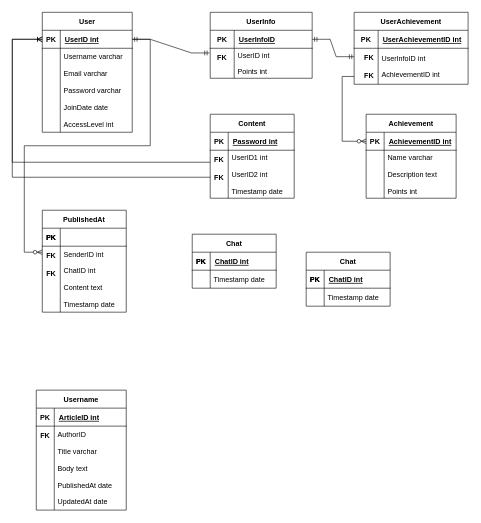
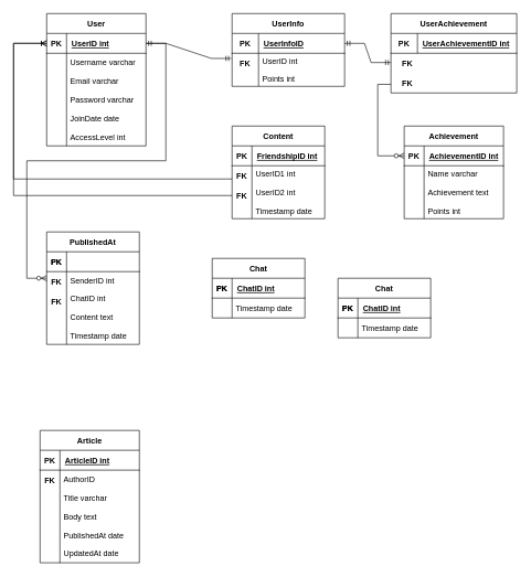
  <mxCell id="0" />
  <mxCell id="1" parent="0" />
  <mxCell id="2" value="User" style="shape=table;startSize=30;container=1;collapsible=1;childLayout=tableLayout;fixedRows=1;rowLines=0;fontStyle=1;align=center;resizeLast=1;" parent="1" vertex="1"><mxGeometry x="70" y="20" width="150" height="200" as="geometry" /></mxCell>
  <mxCell id="3" value="" style="shape=partialRectangle;collapsible=0;dropTarget=0;pointerEvents=0;fillColor=none;points=[[0,0.5],[1,0.5]];portConstraint=eastwest;top=0;left=0;right=0;bottom=1;" parent="2" vertex="1"><mxGeometry y="30" width="150" height="30" as="geometry" /></mxCell>
  <mxCell id="4" value="PK" style="shape=partialRectangle;overflow=hidden;connectable=0;fillColor=none;top=0;left=0;bottom=0;right=0;fontStyle=1;" parent="3" vertex="1"><mxGeometry width="30" height="30" as="geometry"><mxRectangle width="30" height="30" as="alternateBounds" /></mxGeometry></mxCell>
  <mxCell id="5" value="UserID int" style="shape=partialRectangle;overflow=hidden;connectable=0;fillColor=none;top=0;left=0;bottom=0;right=0;align=left;spacingLeft=6;fontStyle=5;" parent="3" vertex="1"><mxGeometry x="30" width="120" height="30" as="geometry"><mxRectangle width="120" height="30" as="alternateBounds" /></mxGeometry></mxCell>
  <mxCell id="6" value="" style="shape=partialRectangle;collapsible=0;dropTarget=0;pointerEvents=0;fillColor=none;points=[[0,0.5],[1,0.5]];portConstraint=eastwest;top=0;left=0;right=0;bottom=0;" parent="2" vertex="1"><mxGeometry y="60" width="150" height="140" as="geometry" /></mxCell>
  <mxCell id="7" value="" style="shape=partialRectangle;overflow=hidden;connectable=0;fillColor=none;top=0;left=0;bottom=0;right=0;" parent="6" vertex="1"><mxGeometry width="30" height="140" as="geometry"><mxRectangle width="30" height="140" as="alternateBounds" /></mxGeometry></mxCell>
  <mxCell id="8" value="Username varchar&#10;&#10;Email varchar&#10;&#10;Password varchar&#10;&#10;JoinDate date&#10;&#10;AccessLevel int" style="shape=partialRectangle;overflow=hidden;connectable=0;fillColor=none;top=0;left=0;bottom=0;right=0;align=left;spacingLeft=6;spacingTop=0;spacing=0;horizontal=1;spacingBottom=0;" parent="6" vertex="1"><mxGeometry x="30" width="120" height="140" as="geometry"><mxRectangle width="120" height="140" as="alternateBounds" /></mxGeometry></mxCell>
  <mxCell id="9" value="UserInfo" style="shape=table;startSize=30;container=1;collapsible=1;childLayout=tableLayout;fixedRows=1;rowLines=0;fontStyle=1;align=center;resizeLast=1;" vertex="1" parent="1"><mxGeometry x="350" y="20" width="170" height="110" as="geometry" /></mxCell>
  <mxCell id="10" value="" style="shape=partialRectangle;collapsible=0;dropTarget=0;pointerEvents=0;fillColor=none;points=[[0,0.5],[1,0.5]];portConstraint=eastwest;top=0;left=0;right=0;bottom=1;" vertex="1" parent="9"><mxGeometry y="30" width="170" height="30" as="geometry" /></mxCell>
  <mxCell id="11" value="PK" style="shape=partialRectangle;overflow=hidden;connectable=0;fillColor=none;top=0;left=0;bottom=0;right=0;fontStyle=1;" vertex="1" parent="10"><mxGeometry width="40" height="30" as="geometry"><mxRectangle width="40" height="30" as="alternateBounds" /></mxGeometry></mxCell>
  <mxCell id="12" value="UserInfoID" style="shape=partialRectangle;overflow=hidden;connectable=0;fillColor=none;top=0;left=0;bottom=0;right=0;align=left;spacingLeft=6;fontStyle=5;" vertex="1" parent="10"><mxGeometry x="40" width="130" height="30" as="geometry"><mxRectangle width="130" height="30" as="alternateBounds" /></mxGeometry></mxCell>
  <mxCell id="13" value="" style="shape=partialRectangle;collapsible=0;dropTarget=0;pointerEvents=0;fillColor=none;points=[[0,0.5],[1,0.5]];portConstraint=eastwest;top=0;left=0;right=0;bottom=0;" vertex="1" parent="9"><mxGeometry y="60" width="170" height="50" as="geometry" /></mxCell>
  <mxCell id="14" value="" style="shape=partialRectangle;overflow=hidden;connectable=0;fillColor=none;top=0;left=0;bottom=0;right=0;" vertex="1" parent="13"><mxGeometry width="40" height="50" as="geometry"><mxRectangle width="40" height="50" as="alternateBounds" /></mxGeometry></mxCell>
  <mxCell id="15" value="UserID int&#10;&#10;Points int" style="shape=partialRectangle;overflow=hidden;connectable=0;fillColor=none;top=0;left=0;bottom=0;right=0;align=left;spacingLeft=6;spacingTop=0;spacing=0;horizontal=1;spacingBottom=0;" vertex="1" parent="13"><mxGeometry x="40" width="130" height="50" as="geometry"><mxRectangle width="130" height="50" as="alternateBounds" /></mxGeometry></mxCell>
  <mxCell id="16" value="FK" style="shape=partialRectangle;overflow=hidden;connectable=0;fillColor=none;top=0;left=0;bottom=0;right=0;fontStyle=1;" vertex="1" parent="1"><mxGeometry x="70" y="380" width="30" height="30" as="geometry"><mxRectangle width="30" height="30" as="alternateBounds" /></mxGeometry></mxCell>
  <mxCell id="17" value="Content" style="shape=table;startSize=30;container=1;collapsible=1;childLayout=tableLayout;fixedRows=1;rowLines=0;fontStyle=1;align=center;resizeLast=1;" vertex="1" parent="1"><mxGeometry x="350" y="190" width="140" height="140" as="geometry" /></mxCell>
  <mxCell id="18" value="" style="shape=partialRectangle;collapsible=0;dropTarget=0;pointerEvents=0;fillColor=none;points=[[0,0.5],[1,0.5]];portConstraint=eastwest;top=0;left=0;right=0;bottom=1;" vertex="1" parent="17"><mxGeometry y="30" width="140" height="30" as="geometry" /></mxCell>
  <mxCell id="19" value="PK" style="shape=partialRectangle;overflow=hidden;connectable=0;fillColor=none;top=0;left=0;bottom=0;right=0;fontStyle=1;" vertex="1" parent="18"><mxGeometry width="30" height="30" as="geometry"><mxRectangle width="30" height="30" as="alternateBounds" /></mxGeometry></mxCell>
- <mxCell id="20" value="Password int" style="shape=partialRectangle;overflow=hidden;connectable=0;fillColor=none;top=0;left=0;bottom=0;right=0;align=left;spacingLeft=6;fontStyle=5;" vertex="1" parent="18"><mxGeometry x="30" width="110" height="30" as="geometry"><mxRectangle width="110" height="30" as="alternateBounds" /></mxGeometry></mxCell>
+ <mxCell id="20" value="FriendshipID int" style="shape=partialRectangle;overflow=hidden;connectable=0;fillColor=none;top=0;left=0;bottom=0;right=0;align=left;spacingLeft=6;fontStyle=5;" vertex="1" parent="18"><mxGeometry x="30" width="110" height="30" as="geometry"><mxRectangle width="110" height="30" as="alternateBounds" /></mxGeometry></mxCell>
  <mxCell id="21" value="" style="shape=partialRectangle;collapsible=0;dropTarget=0;pointerEvents=0;fillColor=none;points=[[0,0.5],[1,0.5]];portConstraint=eastwest;top=0;left=0;right=0;bottom=0;" vertex="1" parent="17"><mxGeometry y="60" width="140" height="80" as="geometry" /></mxCell>
  <mxCell id="22" value="" style="shape=partialRectangle;overflow=hidden;connectable=0;fillColor=none;top=0;left=0;bottom=0;right=0;" vertex="1" parent="21"><mxGeometry width="30" height="80" as="geometry"><mxRectangle width="30" height="80" as="alternateBounds" /></mxGeometry></mxCell>
  <mxCell id="23" value="UserID1 int&#10;&#10;UserID2 int&#10;&#10;Timestamp date" style="shape=partialRectangle;overflow=hidden;connectable=0;fillColor=none;top=0;left=0;bottom=0;right=0;align=left;spacingLeft=6;spacingTop=0;spacing=0;horizontal=1;spacingBottom=0;" vertex="1" parent="21"><mxGeometry x="30" width="110" height="80" as="geometry"><mxRectangle width="110" height="80" as="alternateBounds" /></mxGeometry></mxCell>
  <mxCell id="24" value="FK" style="shape=partialRectangle;overflow=hidden;connectable=0;fillColor=none;top=0;left=0;bottom=0;right=0;fontStyle=1;" vertex="1" parent="1"><mxGeometry x="350" y="250" width="30" height="30" as="geometry"><mxRectangle width="30" height="30" as="alternateBounds" /></mxGeometry></mxCell>
  <mxCell id="25" value="FK" style="shape=partialRectangle;overflow=hidden;connectable=0;fillColor=none;top=0;left=0;bottom=0;right=0;fontStyle=1;" vertex="1" parent="1"><mxGeometry x="350" y="280" width="30" height="30" as="geometry"><mxRectangle width="30" height="30" as="alternateBounds" /></mxGeometry></mxCell>
  <mxCell id="26" value="Achievement" style="shape=table;startSize=30;container=1;collapsible=1;childLayout=tableLayout;fixedRows=1;rowLines=0;fontStyle=1;align=center;resizeLast=1;" vertex="1" parent="1"><mxGeometry x="610" y="190" width="150" height="140" as="geometry" /></mxCell>
  <mxCell id="27" value="" style="shape=partialRectangle;collapsible=0;dropTarget=0;pointerEvents=0;fillColor=none;points=[[0,0.5],[1,0.5]];portConstraint=eastwest;top=0;left=0;right=0;bottom=1;" vertex="1" parent="26"><mxGeometry y="30" width="150" height="30" as="geometry" /></mxCell>
  <mxCell id="28" value="PK" style="shape=partialRectangle;overflow=hidden;connectable=0;fillColor=none;top=0;left=0;bottom=0;right=0;fontStyle=1;" vertex="1" parent="27"><mxGeometry width="30" height="30" as="geometry"><mxRectangle width="30" height="30" as="alternateBounds" /></mxGeometry></mxCell>
  <mxCell id="29" value="AchievementID int" style="shape=partialRectangle;overflow=hidden;connectable=0;fillColor=none;top=0;left=0;bottom=0;right=0;align=left;spacingLeft=6;fontStyle=5;" vertex="1" parent="27"><mxGeometry x="30" width="120" height="30" as="geometry"><mxRectangle width="120" height="30" as="alternateBounds" /></mxGeometry></mxCell>
  <mxCell id="30" value="" style="shape=partialRectangle;collapsible=0;dropTarget=0;pointerEvents=0;fillColor=none;points=[[0,0.5],[1,0.5]];portConstraint=eastwest;top=0;left=0;right=0;bottom=0;" vertex="1" parent="26"><mxGeometry y="60" width="150" height="80" as="geometry" /></mxCell>
  <mxCell id="31" value="" style="shape=partialRectangle;overflow=hidden;connectable=0;fillColor=none;top=0;left=0;bottom=0;right=0;" vertex="1" parent="30"><mxGeometry width="30" height="80" as="geometry"><mxRectangle width="30" height="80" as="alternateBounds" /></mxGeometry></mxCell>
- <mxCell id="32" value="Name varchar&#10;&#10;Description text&#10;&#10;Points int" style="shape=partialRectangle;overflow=hidden;connectable=0;fillColor=none;top=0;left=0;bottom=0;right=0;align=left;spacingLeft=6;spacingTop=0;spacing=0;horizontal=1;spacingBottom=0;" vertex="1" parent="30"><mxGeometry x="30" width="120" height="80" as="geometry"><mxRectangle width="120" height="80" as="alternateBounds" /></mxGeometry></mxCell>
+ <mxCell id="32" value="Name varchar&#10;&#10;Achievement text&#10;&#10;Points int" style="shape=partialRectangle;overflow=hidden;connectable=0;fillColor=none;top=0;left=0;bottom=0;right=0;align=left;spacingLeft=6;spacingTop=0;spacing=0;horizontal=1;spacingBottom=0;" vertex="1" parent="30"><mxGeometry x="30" width="120" height="80" as="geometry"><mxRectangle width="120" height="80" as="alternateBounds" /></mxGeometry></mxCell>
  <mxCell id="33" value="UserAchievement" style="shape=table;startSize=30;container=1;collapsible=1;childLayout=tableLayout;fixedRows=1;rowLines=0;fontStyle=1;align=center;resizeLast=1;" vertex="1" parent="1"><mxGeometry x="590" y="20" width="190" height="120" as="geometry" /></mxCell>
  <mxCell id="34" value="" style="shape=partialRectangle;collapsible=0;dropTarget=0;pointerEvents=0;fillColor=none;points=[[0,0.5],[1,0.5]];portConstraint=eastwest;top=0;left=0;right=0;bottom=1;" vertex="1" parent="33"><mxGeometry y="30" width="190" height="30" as="geometry" /></mxCell>
  <mxCell id="35" value="PK" style="shape=partialRectangle;overflow=hidden;connectable=0;fillColor=none;top=0;left=0;bottom=0;right=0;fontStyle=1;" vertex="1" parent="34"><mxGeometry width="40" height="30" as="geometry"><mxRectangle width="40" height="30" as="alternateBounds" /></mxGeometry></mxCell>
  <mxCell id="36" value="UserAchievementID int" style="shape=partialRectangle;overflow=hidden;connectable=0;fillColor=none;top=0;left=0;bottom=0;right=0;align=left;spacingLeft=6;fontStyle=5;" vertex="1" parent="34"><mxGeometry x="40" width="150" height="30" as="geometry"><mxRectangle width="150" height="30" as="alternateBounds" /></mxGeometry></mxCell>
  <mxCell id="37" value="" style="shape=partialRectangle;collapsible=0;dropTarget=0;pointerEvents=0;fillColor=none;points=[[0,0.5],[1,0.5]];portConstraint=eastwest;top=0;left=0;right=0;bottom=0;" vertex="1" parent="33"><mxGeometry y="60" width="190" height="60" as="geometry" /></mxCell>
  <mxCell id="38" value="" style="shape=partialRectangle;overflow=hidden;connectable=0;fillColor=none;top=0;left=0;bottom=0;right=0;" vertex="1" parent="37"><mxGeometry width="40" height="60" as="geometry"><mxRectangle width="40" height="60" as="alternateBounds" /></mxGeometry></mxCell>
- <mxCell id="39" value="UserInfoID int&#10;&#10;AchievementID int" style="shape=partialRectangle;overflow=hidden;connectable=0;fillColor=none;top=0;left=0;bottom=0;right=0;align=left;spacingLeft=6;spacingTop=0;spacing=0;horizontal=1;spacingBottom=0;" vertex="1" parent="37"><mxGeometry x="40" width="150" height="60" as="geometry"><mxRectangle width="150" height="60" as="alternateBounds" /></mxGeometry></mxCell>
  <mxCell id="40" value="FK" style="shape=partialRectangle;overflow=hidden;connectable=0;fillColor=none;top=0;left=0;bottom=0;right=0;fontStyle=1;" vertex="1" parent="1"><mxGeometry x="600" y="80" width="30" height="30" as="geometry"><mxRectangle width="30" height="30" as="alternateBounds" /></mxGeometry></mxCell>
- <mxCell id="41" value="Username" style="shape=table;startSize=30;container=1;collapsible=1;childLayout=tableLayout;fixedRows=1;rowLines=0;fontStyle=1;align=center;resizeLast=1;" vertex="1" parent="1"><mxGeometry x="60" y="650" width="150" height="200" as="geometry" /></mxCell>
+ <mxCell id="41" value="Article" style="shape=table;startSize=30;container=1;collapsible=1;childLayout=tableLayout;fixedRows=1;rowLines=0;fontStyle=1;align=center;resizeLast=1;" vertex="1" parent="1"><mxGeometry x="60" y="650" width="150" height="200" as="geometry" /></mxCell>
  <mxCell id="42" value="" style="shape=partialRectangle;collapsible=0;dropTarget=0;pointerEvents=0;fillColor=none;points=[[0,0.5],[1,0.5]];portConstraint=eastwest;top=0;left=0;right=0;bottom=1;" vertex="1" parent="41"><mxGeometry y="30" width="150" height="30" as="geometry" /></mxCell>
  <mxCell id="43" value="PK" style="shape=partialRectangle;overflow=hidden;connectable=0;fillColor=none;top=0;left=0;bottom=0;right=0;fontStyle=1;" vertex="1" parent="42"><mxGeometry width="30" height="30" as="geometry"><mxRectangle width="30" height="30" as="alternateBounds" /></mxGeometry></mxCell>
  <mxCell id="44" value="ArticleID int" style="shape=partialRectangle;overflow=hidden;connectable=0;fillColor=none;top=0;left=0;bottom=0;right=0;align=left;spacingLeft=6;fontStyle=5;" vertex="1" parent="42"><mxGeometry x="30" width="120" height="30" as="geometry"><mxRectangle width="120" height="30" as="alternateBounds" /></mxGeometry></mxCell>
  <mxCell id="45" value="" style="shape=partialRectangle;collapsible=0;dropTarget=0;pointerEvents=0;fillColor=none;points=[[0,0.5],[1,0.5]];portConstraint=eastwest;top=0;left=0;right=0;bottom=0;" vertex="1" parent="41"><mxGeometry y="60" width="150" height="140" as="geometry" /></mxCell>
  <mxCell id="46" value="" style="shape=partialRectangle;overflow=hidden;connectable=0;fillColor=none;top=0;left=0;bottom=0;right=0;" vertex="1" parent="45"><mxGeometry width="30" height="140" as="geometry"><mxRectangle width="30" height="140" as="alternateBounds" /></mxGeometry></mxCell>
  <mxCell id="47" value="AuthorID&#10;&#10;Title varchar&#10;&#10;Body text&#10;&#10;PublishedAt date&#10;&#10;UpdatedAt date" style="shape=partialRectangle;overflow=hidden;connectable=0;fillColor=none;top=0;left=0;bottom=0;right=0;align=left;spacingLeft=6;spacingTop=0;spacing=0;horizontal=1;spacingBottom=0;" vertex="1" parent="45"><mxGeometry x="30" width="120" height="140" as="geometry"><mxRectangle width="120" height="140" as="alternateBounds" /></mxGeometry></mxCell>
  <mxCell id="48" value="" style="shape=partialRectangle;overflow=hidden;connectable=0;fillColor=none;top=0;left=0;bottom=0;right=0;fontStyle=1;" vertex="1" parent="1"><mxGeometry x="355" y="110" width="30" height="30" as="geometry"><mxRectangle width="30" height="30" as="alternateBounds" /></mxGeometry></mxCell>
  <mxCell id="49" value="PublishedAt" style="shape=table;startSize=30;container=1;collapsible=1;childLayout=tableLayout;fixedRows=1;rowLines=0;fontStyle=1;align=center;resizeLast=1;" vertex="1" parent="1"><mxGeometry x="70" y="350" width="140" height="170" as="geometry" /></mxCell>
  <mxCell id="50" value="" style="shape=partialRectangle;collapsible=0;dropTarget=0;pointerEvents=0;fillColor=none;points=[[0,0.5],[1,0.5]];portConstraint=eastwest;top=0;left=0;right=0;bottom=1;" vertex="1" parent="49"><mxGeometry y="30" width="140" height="30" as="geometry" /></mxCell>
  <mxCell id="51" value="PK" style="shape=partialRectangle;overflow=hidden;connectable=0;fillColor=none;top=0;left=0;bottom=0;right=0;fontStyle=1;" vertex="1" parent="50"><mxGeometry width="30" height="30" as="geometry"><mxRectangle width="30" height="30" as="alternateBounds" /></mxGeometry></mxCell>
  <mxCell id="52" value="" style="shape=partialRectangle;collapsible=0;dropTarget=0;pointerEvents=0;fillColor=none;points=[[0,0.5],[1,0.5]];portConstraint=eastwest;top=0;left=0;right=0;bottom=0;" vertex="1" parent="49"><mxGeometry y="60" width="140" height="110" as="geometry" /></mxCell>
  <mxCell id="53" value="" style="shape=partialRectangle;overflow=hidden;connectable=0;fillColor=none;top=0;left=0;bottom=0;right=0;" vertex="1" parent="52"><mxGeometry width="30" height="110" as="geometry"><mxRectangle width="30" height="110" as="alternateBounds" /></mxGeometry></mxCell>
  <mxCell id="54" value="SenderID int&#10;&#10;ChatID int&#10;&#10;Content text&#10;&#10;Timestamp date" style="shape=partialRectangle;overflow=hidden;connectable=0;fillColor=none;top=0;left=0;bottom=0;right=0;align=left;spacingLeft=6;spacingTop=0;spacing=0;horizontal=1;spacingBottom=0;" vertex="1" parent="52"><mxGeometry x="30" width="110" height="110" as="geometry"><mxRectangle width="110" height="110" as="alternateBounds" /></mxGeometry></mxCell>
  <mxCell id="55" value="FK" style="shape=partialRectangle;overflow=hidden;connectable=0;fillColor=none;top=0;left=0;bottom=0;right=0;fontStyle=1;" vertex="1" parent="1"><mxGeometry x="70" y="410" width="30" height="30" as="geometry"><mxRectangle width="30" height="30" as="alternateBounds" /></mxGeometry></mxCell>
  <mxCell id="56" value="FK" style="shape=partialRectangle;overflow=hidden;connectable=0;fillColor=none;top=0;left=0;bottom=0;right=0;fontStyle=1;" vertex="1" parent="1"><mxGeometry x="70" y="440" width="30" height="30" as="geometry"><mxRectangle width="30" height="30" as="alternateBounds" /></mxGeometry></mxCell>
  <mxCell id="57" value="FK" style="shape=partialRectangle;overflow=hidden;connectable=0;fillColor=none;top=0;left=0;bottom=0;right=0;fontStyle=1;" vertex="1" parent="1"><mxGeometry x="60" y="710" width="30" height="30" as="geometry"><mxRectangle width="30" height="30" as="alternateBounds" /></mxGeometry></mxCell>
  <mxCell id="58" value="" style="edgeStyle=entityRelationEdgeStyle;fontSize=12;html=1;endArrow=ERzeroToMany;endFill=1;rounded=0;exitX=1;exitY=0.5;exitDx=0;exitDy=0;" edge="1" parent="1" source="3"><mxGeometry width="100" height="100" relative="1" as="geometry"><mxPoint x="220" y="70" as="sourcePoint" /><mxPoint x="70" y="420" as="targetPoint" /><Array as="points"><mxPoint x="230" y="420" /></Array></mxGeometry></mxCell>
  <mxCell id="59" value="" style="edgeStyle=entityRelationEdgeStyle;fontSize=12;html=1;endArrow=ERmandOne;startArrow=ERmandOne;rounded=0;entryX=-0.007;entryY=0.156;entryDx=0;entryDy=0;entryPerimeter=0;exitX=1;exitY=0.5;exitDx=0;exitDy=0;" edge="1" parent="1" source="3" target="13"><mxGeometry width="100" height="100" relative="1" as="geometry"><mxPoint x="220" y="70" as="sourcePoint" /><mxPoint x="330" y="130" as="targetPoint" /></mxGeometry></mxCell>
  <mxCell id="60" value="" style="edgeStyle=entityRelationEdgeStyle;fontSize=12;html=1;endArrow=ERmandOne;startArrow=ERmandOne;rounded=0;entryX=0;entryY=0.233;entryDx=0;entryDy=0;entryPerimeter=0;exitX=1;exitY=0.5;exitDx=0;exitDy=0;" edge="1" parent="1" source="10" target="37"><mxGeometry width="100" height="100" relative="1" as="geometry"><mxPoint x="490" y="70" as="sourcePoint" /><mxPoint x="590" y="-30" as="targetPoint" /></mxGeometry></mxCell>
  <mxCell id="61" value="FK" style="shape=partialRectangle;overflow=hidden;connectable=0;fillColor=none;top=0;left=0;bottom=0;right=0;fontStyle=1;" vertex="1" parent="1"><mxGeometry x="355" y="80" width="30" height="30" as="geometry"><mxRectangle width="30" height="30" as="alternateBounds" /></mxGeometry></mxCell>
  <mxCell id="62" value="FK" style="shape=partialRectangle;overflow=hidden;connectable=0;fillColor=none;top=0;left=0;bottom=0;right=0;fontStyle=1;" vertex="1" parent="1"><mxGeometry x="600" y="110" width="30" height="30" as="geometry"><mxRectangle width="30" height="30" as="alternateBounds" /></mxGeometry></mxCell>
  <mxCell id="63" value="" style="edgeStyle=elbowEdgeStyle;fontSize=12;html=1;endArrow=ERzeroToMany;endFill=1;rounded=0;entryX=0;entryY=0.5;entryDx=0;entryDy=0;exitX=0;exitY=0.783;exitDx=0;exitDy=0;exitPerimeter=0;" edge="1" parent="1" source="37" target="27"><mxGeometry width="100" height="100" relative="1" as="geometry"><mxPoint x="550" y="150" as="sourcePoint" /><mxPoint x="610" y="240" as="targetPoint" /><Array as="points"><mxPoint x="570" y="180" /></Array></mxGeometry></mxCell>
  <mxCell id="64" value="" style="edgeStyle=elbowEdgeStyle;fontSize=12;html=1;endArrow=ERoneToMany;rounded=0;entryX=0;entryY=0.5;entryDx=0;entryDy=0;" edge="1" parent="1" target="3"><mxGeometry width="100" height="100" relative="1" as="geometry"><mxPoint x="350" y="270" as="sourcePoint" /><mxPoint x="10" y="170" as="targetPoint" /><Array as="points"><mxPoint x="20" y="170" /></Array></mxGeometry></mxCell>
  <mxCell id="65" value="" style="edgeStyle=elbowEdgeStyle;fontSize=12;html=1;endArrow=ERoneToMany;rounded=0;entryX=0;entryY=0.5;entryDx=0;entryDy=0;" edge="1" parent="1" target="3"><mxGeometry width="100" height="100" relative="1" as="geometry"><mxPoint x="350" y="295" as="sourcePoint" /><mxPoint x="70" y="90" as="targetPoint" /><Array as="points"><mxPoint x="20" y="195" /></Array></mxGeometry></mxCell>
  <mxCell id="66" value="FK" style="shape=partialRectangle;overflow=hidden;connectable=0;fillColor=none;top=0;left=0;bottom=0;right=0;fontStyle=1;" vertex="1" parent="1"><mxGeometry x="320" y="420" width="30" height="30" as="geometry"><mxRectangle width="30" height="30" as="alternateBounds" /></mxGeometry></mxCell>
  <mxCell id="67" value="Chat" style="shape=table;startSize=30;container=1;collapsible=1;childLayout=tableLayout;fixedRows=1;rowLines=0;fontStyle=1;align=center;resizeLast=1;" vertex="1" parent="1"><mxGeometry x="320" y="390" width="140" height="90" as="geometry" /></mxCell>
  <mxCell id="68" value="" style="shape=partialRectangle;collapsible=0;dropTarget=0;pointerEvents=0;fillColor=none;points=[[0,0.5],[1,0.5]];portConstraint=eastwest;top=0;left=0;right=0;bottom=1;" vertex="1" parent="67"><mxGeometry y="30" width="140" height="30" as="geometry" /></mxCell>
  <mxCell id="69" value="PK" style="shape=partialRectangle;overflow=hidden;connectable=0;fillColor=none;top=0;left=0;bottom=0;right=0;fontStyle=1;" vertex="1" parent="68"><mxGeometry width="30" height="30" as="geometry"><mxRectangle width="30" height="30" as="alternateBounds" /></mxGeometry></mxCell>
  <mxCell id="70" value="ChatID int" style="shape=partialRectangle;overflow=hidden;connectable=0;fillColor=none;top=0;left=0;bottom=0;right=0;align=left;spacingLeft=6;fontStyle=5;" vertex="1" parent="68"><mxGeometry x="30" width="110" height="30" as="geometry"><mxRectangle width="110" height="30" as="alternateBounds" /></mxGeometry></mxCell>
  <mxCell id="71" value="" style="shape=partialRectangle;collapsible=0;dropTarget=0;pointerEvents=0;fillColor=none;points=[[0,0.5],[1,0.5]];portConstraint=eastwest;top=0;left=0;right=0;bottom=0;" vertex="1" parent="67"><mxGeometry y="60" width="140" height="30" as="geometry" /></mxCell>
  <mxCell id="72" value="" style="shape=partialRectangle;overflow=hidden;connectable=0;fillColor=none;top=0;left=0;bottom=0;right=0;" vertex="1" parent="71"><mxGeometry width="30" height="30" as="geometry"><mxRectangle width="30" height="30" as="alternateBounds" /></mxGeometry></mxCell>
  <mxCell id="73" value="Timestamp date" style="shape=partialRectangle;overflow=hidden;connectable=0;fillColor=none;top=0;left=0;bottom=0;right=0;align=left;spacingLeft=6;spacingTop=0;spacing=0;horizontal=1;spacingBottom=0;" vertex="1" parent="71"><mxGeometry x="30" width="110" height="30" as="geometry"><mxRectangle width="110" height="30" as="alternateBounds" /></mxGeometry></mxCell>
  <mxCell id="74" value="FK" style="shape=partialRectangle;overflow=hidden;connectable=0;fillColor=none;top=0;left=0;bottom=0;right=0;fontStyle=1;" vertex="1" parent="1"><mxGeometry x="510" y="450" width="30" height="30" as="geometry"><mxRectangle width="30" height="30" as="alternateBounds" /></mxGeometry></mxCell>
  <mxCell id="75" value="Chat" style="shape=table;startSize=30;container=1;collapsible=1;childLayout=tableLayout;fixedRows=1;rowLines=0;fontStyle=1;align=center;resizeLast=1;" vertex="1" parent="1"><mxGeometry x="510" y="420" width="140" height="90" as="geometry" /></mxCell>
  <mxCell id="76" value="" style="shape=partialRectangle;collapsible=0;dropTarget=0;pointerEvents=0;fillColor=none;points=[[0,0.5],[1,0.5]];portConstraint=eastwest;top=0;left=0;right=0;bottom=1;" vertex="1" parent="75"><mxGeometry y="30" width="140" height="30" as="geometry" /></mxCell>
  <mxCell id="77" value="PK" style="shape=partialRectangle;overflow=hidden;connectable=0;fillColor=none;top=0;left=0;bottom=0;right=0;fontStyle=1;" vertex="1" parent="76"><mxGeometry width="30" height="30" as="geometry"><mxRectangle width="30" height="30" as="alternateBounds" /></mxGeometry></mxCell>
  <mxCell id="78" value="ChatID int" style="shape=partialRectangle;overflow=hidden;connectable=0;fillColor=none;top=0;left=0;bottom=0;right=0;align=left;spacingLeft=6;fontStyle=5;" vertex="1" parent="76"><mxGeometry x="30" width="110" height="30" as="geometry"><mxRectangle width="110" height="30" as="alternateBounds" /></mxGeometry></mxCell>
  <mxCell id="79" value="" style="shape=partialRectangle;collapsible=0;dropTarget=0;pointerEvents=0;fillColor=none;points=[[0,0.5],[1,0.5]];portConstraint=eastwest;top=0;left=0;right=0;bottom=0;" vertex="1" parent="75"><mxGeometry y="60" width="140" height="30" as="geometry" /></mxCell>
  <mxCell id="80" value="" style="shape=partialRectangle;overflow=hidden;connectable=0;fillColor=none;top=0;left=0;bottom=0;right=0;" vertex="1" parent="79"><mxGeometry width="30" height="30" as="geometry"><mxRectangle width="30" height="30" as="alternateBounds" /></mxGeometry></mxCell>
  <mxCell id="81" value="Timestamp date" style="shape=partialRectangle;overflow=hidden;connectable=0;fillColor=none;top=0;left=0;bottom=0;right=0;align=left;spacingLeft=6;spacingTop=0;spacing=0;horizontal=1;spacingBottom=0;" vertex="1" parent="79"><mxGeometry x="30" width="110" height="30" as="geometry"><mxRectangle width="110" height="30" as="alternateBounds" /></mxGeometry></mxCell>
